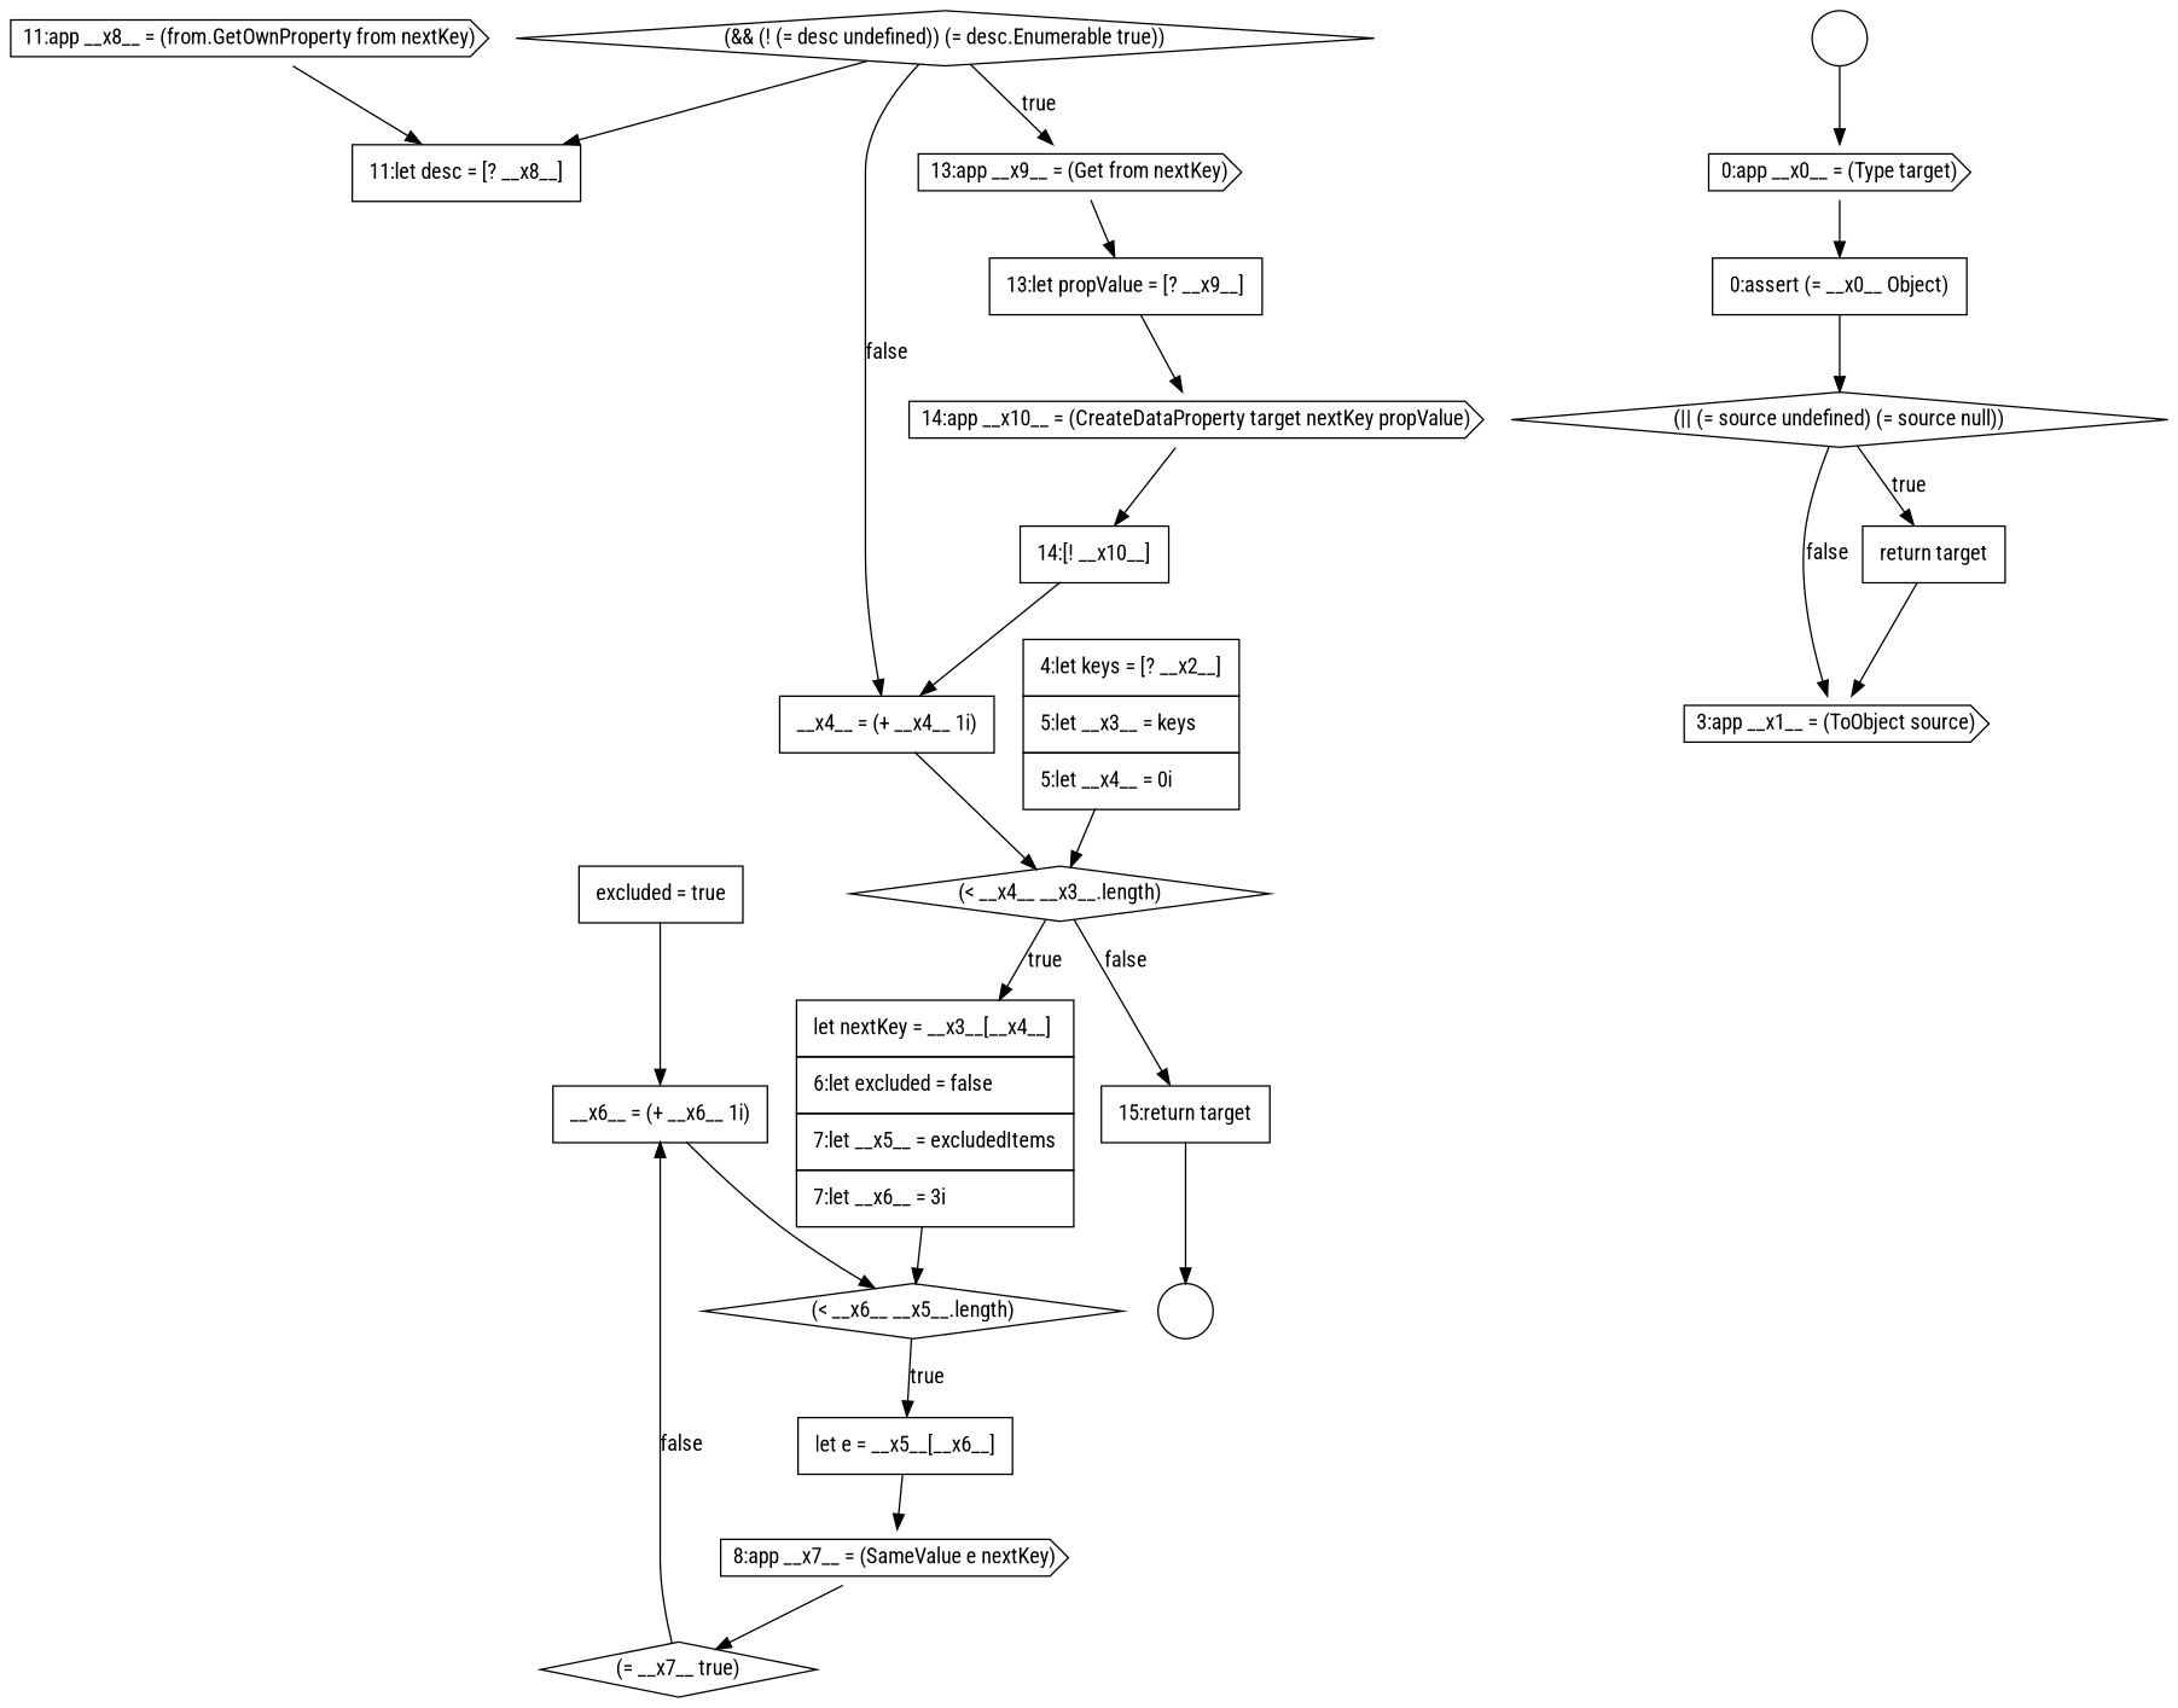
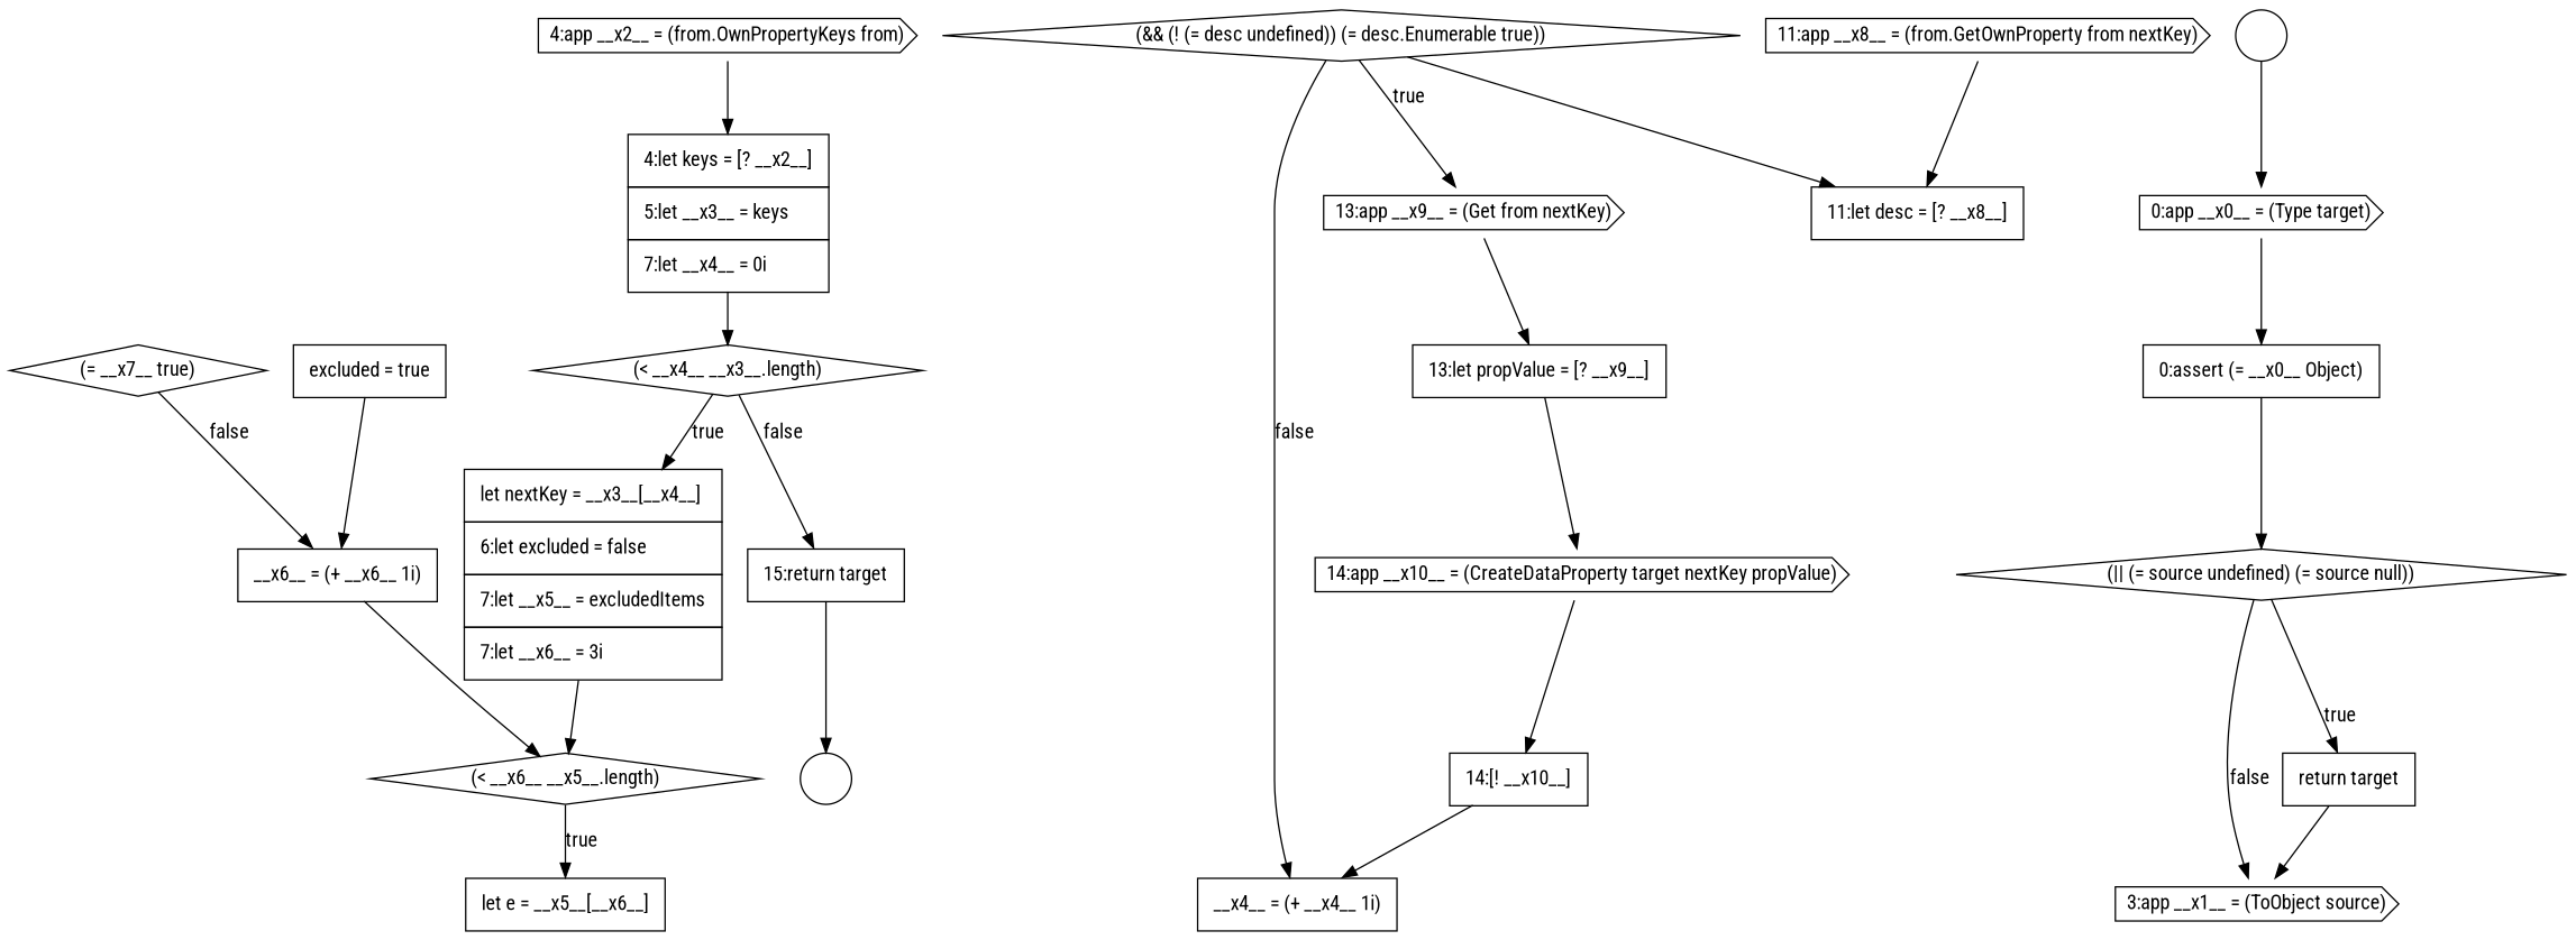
  digraph {
    fontname="Roboto Condensed"
    node [color=black fillcolor=white fontname="Roboto Condensed" shape=none style=filled]
    edge [color=black fontname="Roboto Condensed"]
    n1 [label=<<font color="black">     <table border="0" cellborder="1" cellspacing="0" cellpadding="10">       <tr><td align="left">__x6__ = (+ __x6__ 1i)</td></tr>     </table>   </font>> margin=0]
    n2 [label=<<font color="black">(&lt; __x6__ __x5__.length)</font>> shape=diamond]
    n3 [label=<<font color="black">     <table border="0" cellborder="1" cellspacing="0" cellpadding="10">       <tr><td align="left">let e = __x5__[__x6__]</td></tr>     </table>   </font>> margin=0]
-   n4 [label=<<font color="black">8:app __x7__ = (SameValue e nextKey)</font>> shape=cds]
    n5 [label=<<font color="black">(&amp;&amp; (! (= desc undefined)) (= desc.Enumerable true))</font>> shape=diamond]
    n6 [label=<<font color="black">     <table border="0" cellborder="1" cellspacing="0" cellpadding="10">       <tr><td align="left">__x4__ = (+ __x4__ 1i)</td></tr>     </table>   </font>> margin=0]
    n7 [label=<<font color="black">13:app __x9__ = (Get from nextKey)</font>> shape=cds]
    n8 [label=<<font color="black">     <table border="0" cellborder="1" cellspacing="0" cellpadding="10">       <tr><td align="left">11:let desc = [? __x8__]</td></tr>     </table>   </font>> margin=0]
    n9 [label=<<font color="black">(&lt; __x4__ __x3__.length)</font>> shape=diamond]
    n10 [label=<<font color="black">     <table border="0" cellborder="1" cellspacing="0" cellpadding="10">       <tr><td align="left">13:let propValue = [? __x9__]</td></tr>     </table>   </font>> margin=0]
    n11 [label=<<font color="black">3:app __x1__ = (ToObject source)</font>> shape=cds]
    n12 [label=<<font color="black">     <table border="0" cellborder="1" cellspacing="0" cellpadding="10">       <tr><td align="left">14:[! __x10__]</td></tr>     </table>   </font>> margin=0]
    n13 [label=<<font color="black">(= __x7__ true)</font>> shape=diamond]
    n14 [label=<<font color="black">14:app __x10__ = (CreateDataProperty target nextKey propValue)</font>> shape=cds]
    n15 [label=" " shape=circle]
    n16 [label=<<font color="black">0:app __x0__ = (Type target)</font>> shape=cds]
    n17 [label=<<font color="black">     <table border="0" cellborder="1" cellspacing="0" cellpadding="10">       <tr><td align="left">0:assert (= __x0__ Object)</td></tr>     </table>   </font>> margin=0]
    n18 [label=<<font color="black">(|| (= source undefined) (= source null))</font>> shape=diamond]
    n19 [label=<<font color="black">     <table border="0" cellborder="1" cellspacing="0" cellpadding="10">       <tr><td align="left">return target</td></tr>     </table>   </font>> margin=0]
    n20 [label=<<font color="black">11:app __x8__ = (from.GetOwnProperty from nextKey)</font>> shape=cds]
    n21 [label=<<font color="black">     <table border="0" cellborder="1" cellspacing="0" cellpadding="10">       <tr><td align="left">let nextKey = __x3__[__x4__]</td></tr>       <tr><td align="left">6:let excluded = false</td></tr>       <tr><td align="left">7:let __x5__ = excludedItems</td></tr>       <tr><td align="left">7:let __x6__ = 3i</td></tr>     </table>   </font>> margin=0]
    n22 [label=<<font color="black">     <table border="0" cellborder="1" cellspacing="0" cellpadding="10">       <tr><td align="left">15:return target</td></tr>     </table>   </font>> margin=0]
    n23 [label=" " shape=circle]
-   n25 [label=<<font color="black">     <table border="0" cellborder="1" cellspacing="0" cellpadding="10">       <tr><td align="left">4:let keys = [? __x2__]</td></tr>       <tr><td align="left">5:let __x3__ = keys</td></tr>       <tr><td align="left">5:let __x4__ = 0i</td></tr>     </table>   </font>> margin=0]
+   n24 [label=<<font color="black">4:app __x2__ = (from.OwnPropertyKeys from)</font>> shape=cds]
+   n25 [label=<<font color="black">     <table border="0" cellborder="1" cellspacing="0" cellpadding="10">       <tr><td align="left">4:let keys = [? __x2__]</td></tr>       <tr><td align="left">5:let __x3__ = keys</td></tr>       <tr><td align="left">7:let __x4__ = 0i</td></tr>     </table>   </font>> margin=0]
    n26 [label=<<font color="black">     <table border="0" cellborder="1" cellspacing="0" cellpadding="10">       <tr><td align="left">excluded = true</td></tr>     </table>   </font>> margin=0]
    n1 -> n2
    n2 -> n3 [label=<<font color="black">true</font>>]
-   n3 -> n4
-   n4 -> n13
    n5 -> n6 [label=<<font color="black">false</font>>]
    n5 -> n7 [label=<<font color="black">true</font>>]
    n5 -> n8
-   n6 -> n9
    n7 -> n10
    n9 -> n21 [label=<<font color="black">true</font>>]
    n9 -> n22 [label=<<font color="black">false</font>>]
    n10 -> n14
    n12 -> n6
    n13 -> n1 [label=<<font color="black">false</font>>]
    n14 -> n12
    n15 -> n16
    n16 -> n17
    n17 -> n18
    n18 -> n11 [label=<<font color="black">false</font>>]
    n18 -> n19 [label=<<font color="black">true</font>>]
    n19 -> n11
    n20 -> n8
    n21 -> n2
    n22 -> n23
+   n24 -> n25
    n25 -> n9
    n26 -> n1
  }
